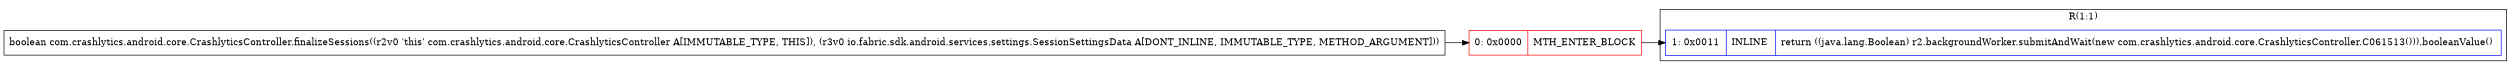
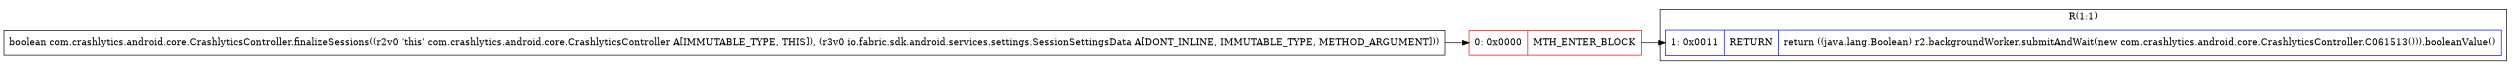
  digraph {
    rankdir=LR
    fontname="DejaVu Serif"
    node [shape=record fontname="DejaVu Serif"]
    edge [fontname="DejaVu Serif"]
-   n1 [color=blue label="{1\:\ 0x0011|INLINE\l|return ((java.lang.Boolean) r2.backgroundWorker.submitAndWait(new com.crashlytics.android.core.CrashlyticsController.C061513())).booleanValue()\l}"]
+   n1 [color=blue label="{1\:\ 0x0011|RETURN\l|return ((java.lang.Boolean) r2.backgroundWorker.submitAndWait(new com.crashlytics.android.core.CrashlyticsController.C061513())).booleanValue()\l}"]
    n2 [color=red label="{0\:\ 0x0000|MTH_ENTER_BLOCK\l}"]
    n3 [label="{boolean com.crashlytics.android.core.CrashlyticsController.finalizeSessions((r2v0 'this' com.crashlytics.android.core.CrashlyticsController A[IMMUTABLE_TYPE, THIS]), (r3v0 io.fabric.sdk.android.services.settings.SessionSettingsData A[DONT_INLINE, IMMUTABLE_TYPE, METHOD_ARGUMENT])) }"]
    subgraph cluster_1 {
      label="R(1:1)"
      n1
    }
    n2 -> n1
    n3 -> n2
  }
